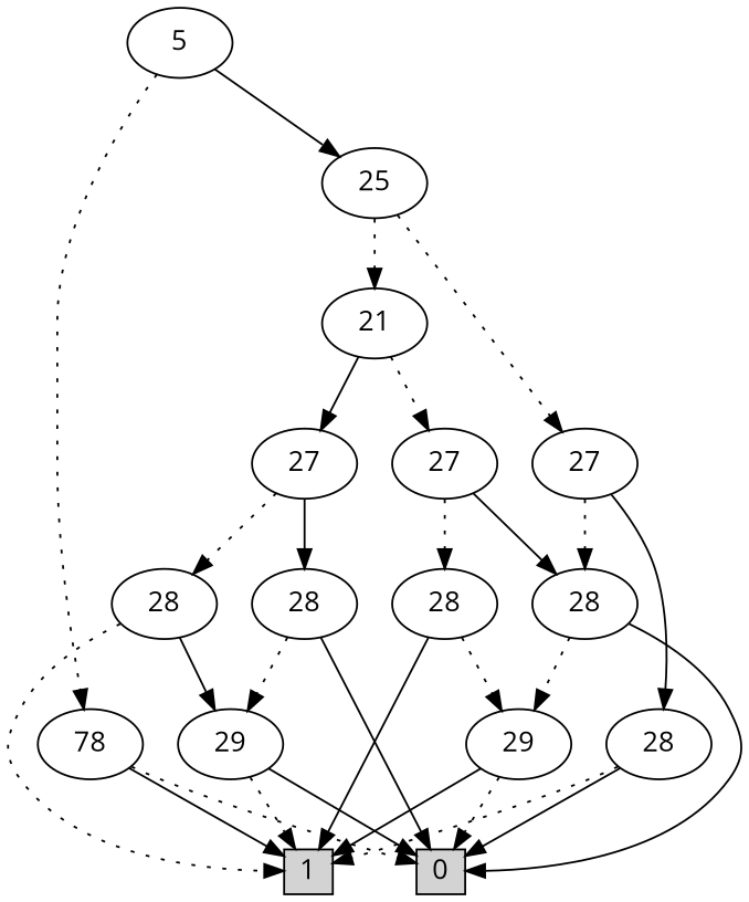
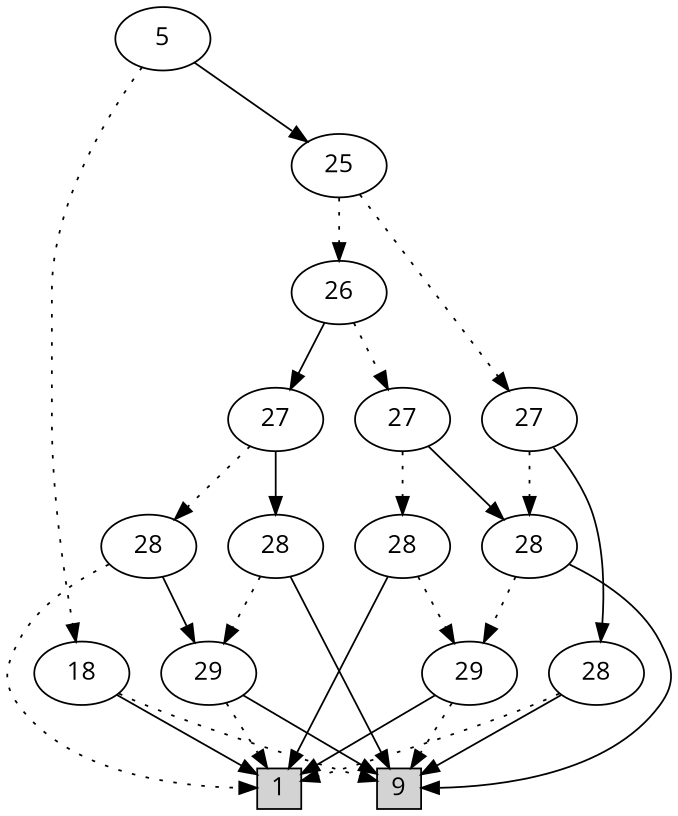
  digraph {
    fontname="Open Sans"
    node [fontname="Open Sans"]
    edge [fontname="Open Sans" style=dotted]
-   n1 [height=0.3 label=0 shape=box style=filled width=0.3]
+   n1 [height=0.3 label=9 shape=box style=filled width=0.3]
    n2 [height=0.3 label=1 shape=box style=filled width=0.3]
    n3 [label=5]
-   n4 [label=78]
+   n4 [label=18]
    n5 [label=25]
    n6 [label=27]
-   n7 [label=21]
+   n7 [label=26]
    n8 [label=28]
    n9 [label=28]
    n10 [label=27]
    n11 [label=27]
    n12 [label=29]
    n13 [label=28]
    n14 [label=28]
    n15 [label=28]
    n16 [label=29]
    n3 -> n4
    n3 -> n5 [style=filled]
    n4 -> n1
    n4 -> n2 [style=filled]
    n5 -> n6
    n5 -> n7
    n6 -> n8
    n6 -> n9 [style=filled]
    n7 -> n10
    n7 -> n11 [style=filled]
    n8 -> n1 [style=filled]
    n8 -> n12
    n9 -> n1 [style=filled]
    n9 -> n2
    n10 -> n8 [style=filled]
    n10 -> n13
    n11 -> n14
    n11 -> n15 [style=filled]
    n12 -> n1
    n12 -> n2 [style=filled]
    n13 -> n2 [style=filled]
    n13 -> n12
    n14 -> n2
    n14 -> n16 [style=filled]
    n15 -> n1 [style=filled]
    n15 -> n16
    n16 -> n1 [style=filled]
    n16 -> n2
  }
